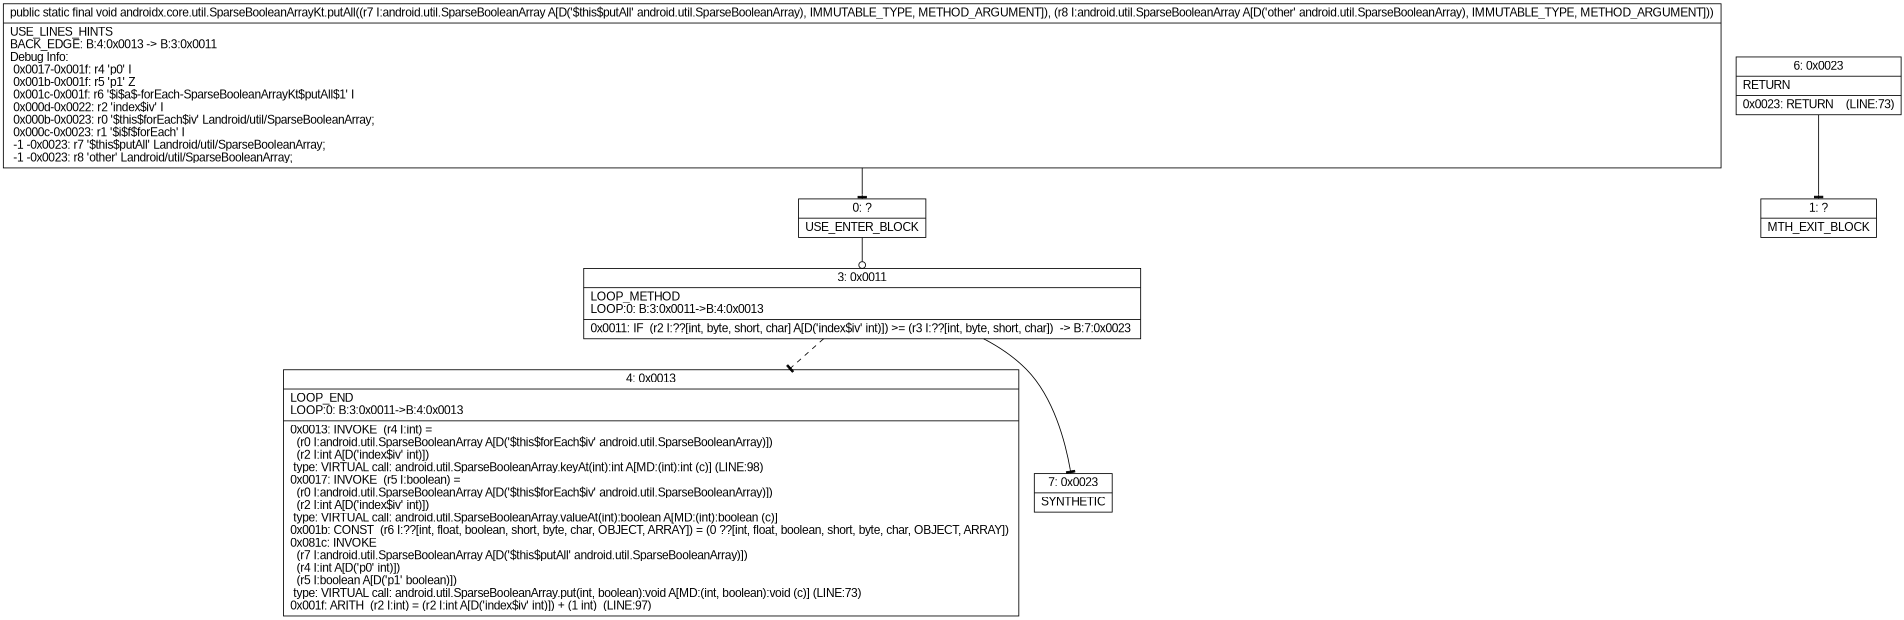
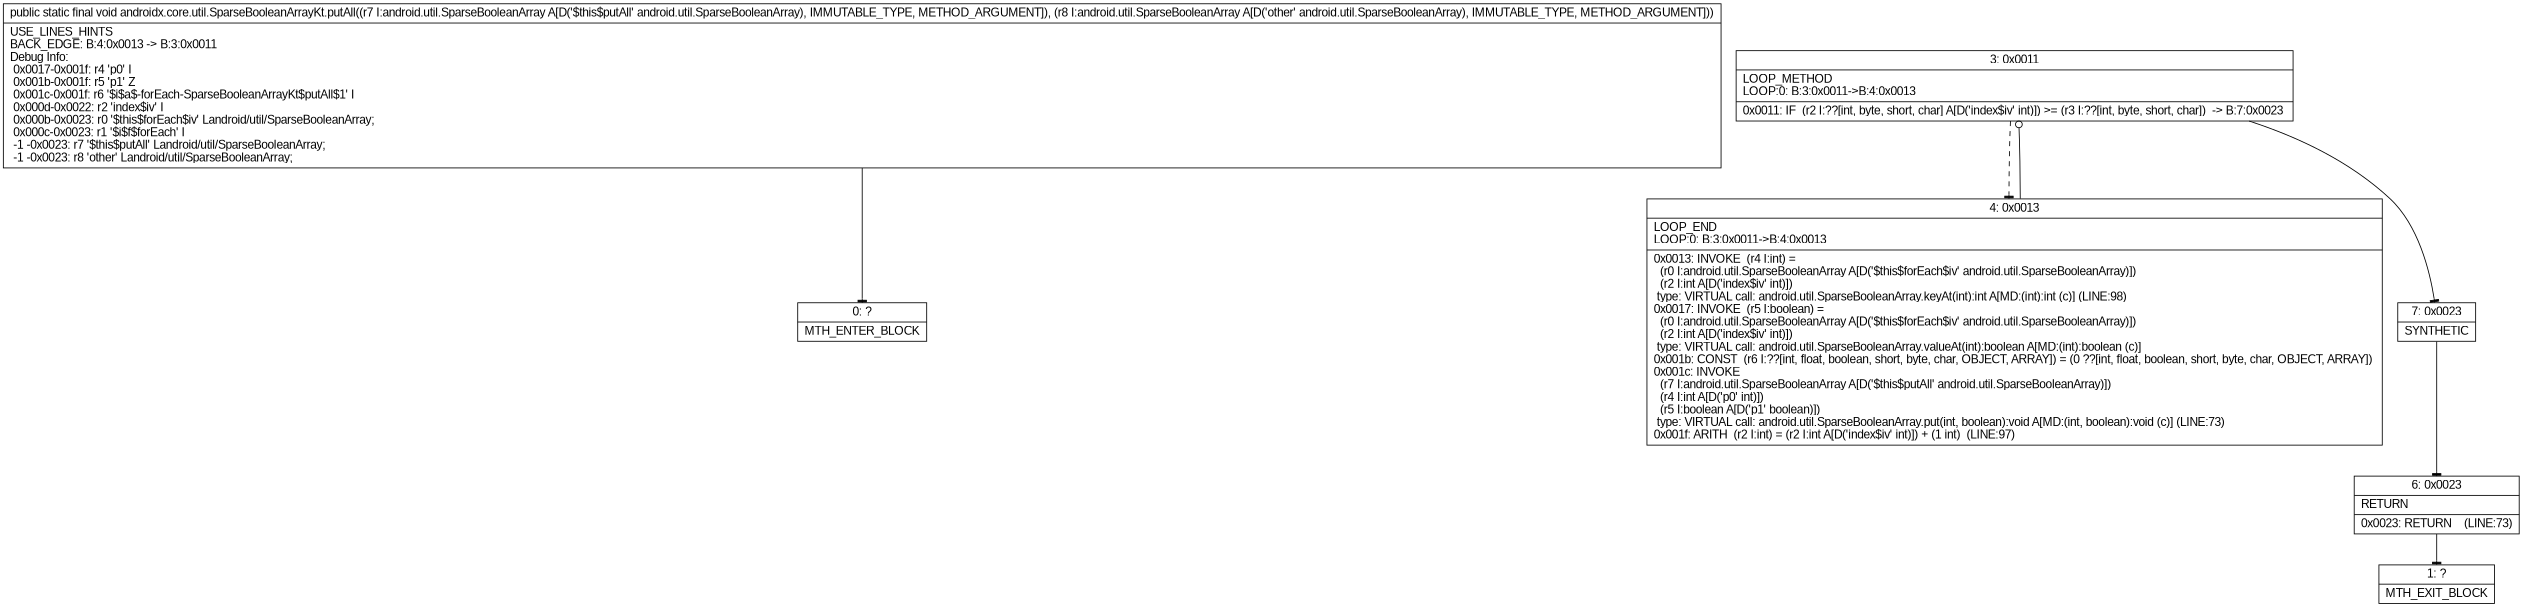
  digraph {
    fontname="Liberation Sans"
    node [fontname="Liberation Sans" shape=record]
    edge [arrowhead=tee fontname="Liberation Sans"]
-   n1 [label="{0\:\ ?|USE_ENTER_BLOCK\l}"]
+   n1 [label="{0\:\ ?|MTH_ENTER_BLOCK\l}"]
    n2 [label="{3\:\ 0x0011|LOOP_METHOD\lLOOP:0: B:3:0x0011\-\>B:4:0x0013\l|0x0011: IF  (r2 I:??[int, byte, short, char] A[D('index$iv' int)]) \>= (r3 I:??[int, byte, short, char])  \-\> B:7:0x0023 \l}"]
-   n3 [label="{4\:\ 0x0013|LOOP_END\lLOOP:0: B:3:0x0011\-\>B:4:0x0013\l|0x0013: INVOKE  (r4 I:int) = \l  (r0 I:android.util.SparseBooleanArray A[D('$this$forEach$iv' android.util.SparseBooleanArray)])\l  (r2 I:int A[D('index$iv' int)])\l type: VIRTUAL call: android.util.SparseBooleanArray.keyAt(int):int A[MD:(int):int (c)] (LINE:98)\l0x0017: INVOKE  (r5 I:boolean) = \l  (r0 I:android.util.SparseBooleanArray A[D('$this$forEach$iv' android.util.SparseBooleanArray)])\l  (r2 I:int A[D('index$iv' int)])\l type: VIRTUAL call: android.util.SparseBooleanArray.valueAt(int):boolean A[MD:(int):boolean (c)]\l0x001b: CONST  (r6 I:??[int, float, boolean, short, byte, char, OBJECT, ARRAY]) = (0 ??[int, float, boolean, short, byte, char, OBJECT, ARRAY]) \l0x081c: INVOKE  \l  (r7 I:android.util.SparseBooleanArray A[D('$this$putAll' android.util.SparseBooleanArray)])\l  (r4 I:int A[D('p0' int)])\l  (r5 I:boolean A[D('p1' boolean)])\l type: VIRTUAL call: android.util.SparseBooleanArray.put(int, boolean):void A[MD:(int, boolean):void (c)] (LINE:73)\l0x001f: ARITH  (r2 I:int) = (r2 I:int A[D('index$iv' int)]) + (1 int)  (LINE:97)\l}"]
+   n3 [label="{4\:\ 0x0013|LOOP_END\lLOOP:0: B:3:0x0011\-\>B:4:0x0013\l|0x0013: INVOKE  (r4 I:int) = \l  (r0 I:android.util.SparseBooleanArray A[D('$this$forEach$iv' android.util.SparseBooleanArray)])\l  (r2 I:int A[D('index$iv' int)])\l type: VIRTUAL call: android.util.SparseBooleanArray.keyAt(int):int A[MD:(int):int (c)] (LINE:98)\l0x0017: INVOKE  (r5 I:boolean) = \l  (r0 I:android.util.SparseBooleanArray A[D('$this$forEach$iv' android.util.SparseBooleanArray)])\l  (r2 I:int A[D('index$iv' int)])\l type: VIRTUAL call: android.util.SparseBooleanArray.valueAt(int):boolean A[MD:(int):boolean (c)]\l0x001b: CONST  (r6 I:??[int, float, boolean, short, byte, char, OBJECT, ARRAY]) = (0 ??[int, float, boolean, short, byte, char, OBJECT, ARRAY]) \l0x001c: INVOKE  \l  (r7 I:android.util.SparseBooleanArray A[D('$this$putAll' android.util.SparseBooleanArray)])\l  (r4 I:int A[D('p0' int)])\l  (r5 I:boolean A[D('p1' boolean)])\l type: VIRTUAL call: android.util.SparseBooleanArray.put(int, boolean):void A[MD:(int, boolean):void (c)] (LINE:73)\l0x001f: ARITH  (r2 I:int) = (r2 I:int A[D('index$iv' int)]) + (1 int)  (LINE:97)\l}"]
    n4 [label="{7\:\ 0x0023|SYNTHETIC\l}"]
    n5 [label="{6\:\ 0x0023|RETURN\l|0x0023: RETURN    (LINE:73)\l}"]
    n6 [label="{1\:\ ?|MTH_EXIT_BLOCK\l}"]
    n7 [label="{public static final void androidx.core.util.SparseBooleanArrayKt.putAll((r7 I:android.util.SparseBooleanArray A[D('$this$putAll' android.util.SparseBooleanArray), IMMUTABLE_TYPE, METHOD_ARGUMENT]), (r8 I:android.util.SparseBooleanArray A[D('other' android.util.SparseBooleanArray), IMMUTABLE_TYPE, METHOD_ARGUMENT]))  | USE_LINES_HINTS\lBACK_EDGE: B:4:0x0013 \-\> B:3:0x0011\lDebug Info:\l  0x0017\-0x001f: r4 'p0' I\l  0x001b\-0x001f: r5 'p1' Z\l  0x001c\-0x001f: r6 '$i$a$\-forEach\-SparseBooleanArrayKt$putAll$1' I\l  0x000d\-0x0022: r2 'index$iv' I\l  0x000b\-0x0023: r0 '$this$forEach$iv' Landroid\/util\/SparseBooleanArray;\l  0x000c\-0x0023: r1 '$i$f$forEach' I\l  \-1 \-0x0023: r7 '$this$putAll' Landroid\/util\/SparseBooleanArray;\l  \-1 \-0x0023: r8 'other' Landroid\/util\/SparseBooleanArray;\l}"]
    n2 -> n3 [style=dashed]
    n2 -> n4
-   n1 -> n2 [arrowhead=odot]
+   n3 -> n2 [arrowhead=odot]
+   n4 -> n5
    n5 -> n6
    n7 -> n1
  }
